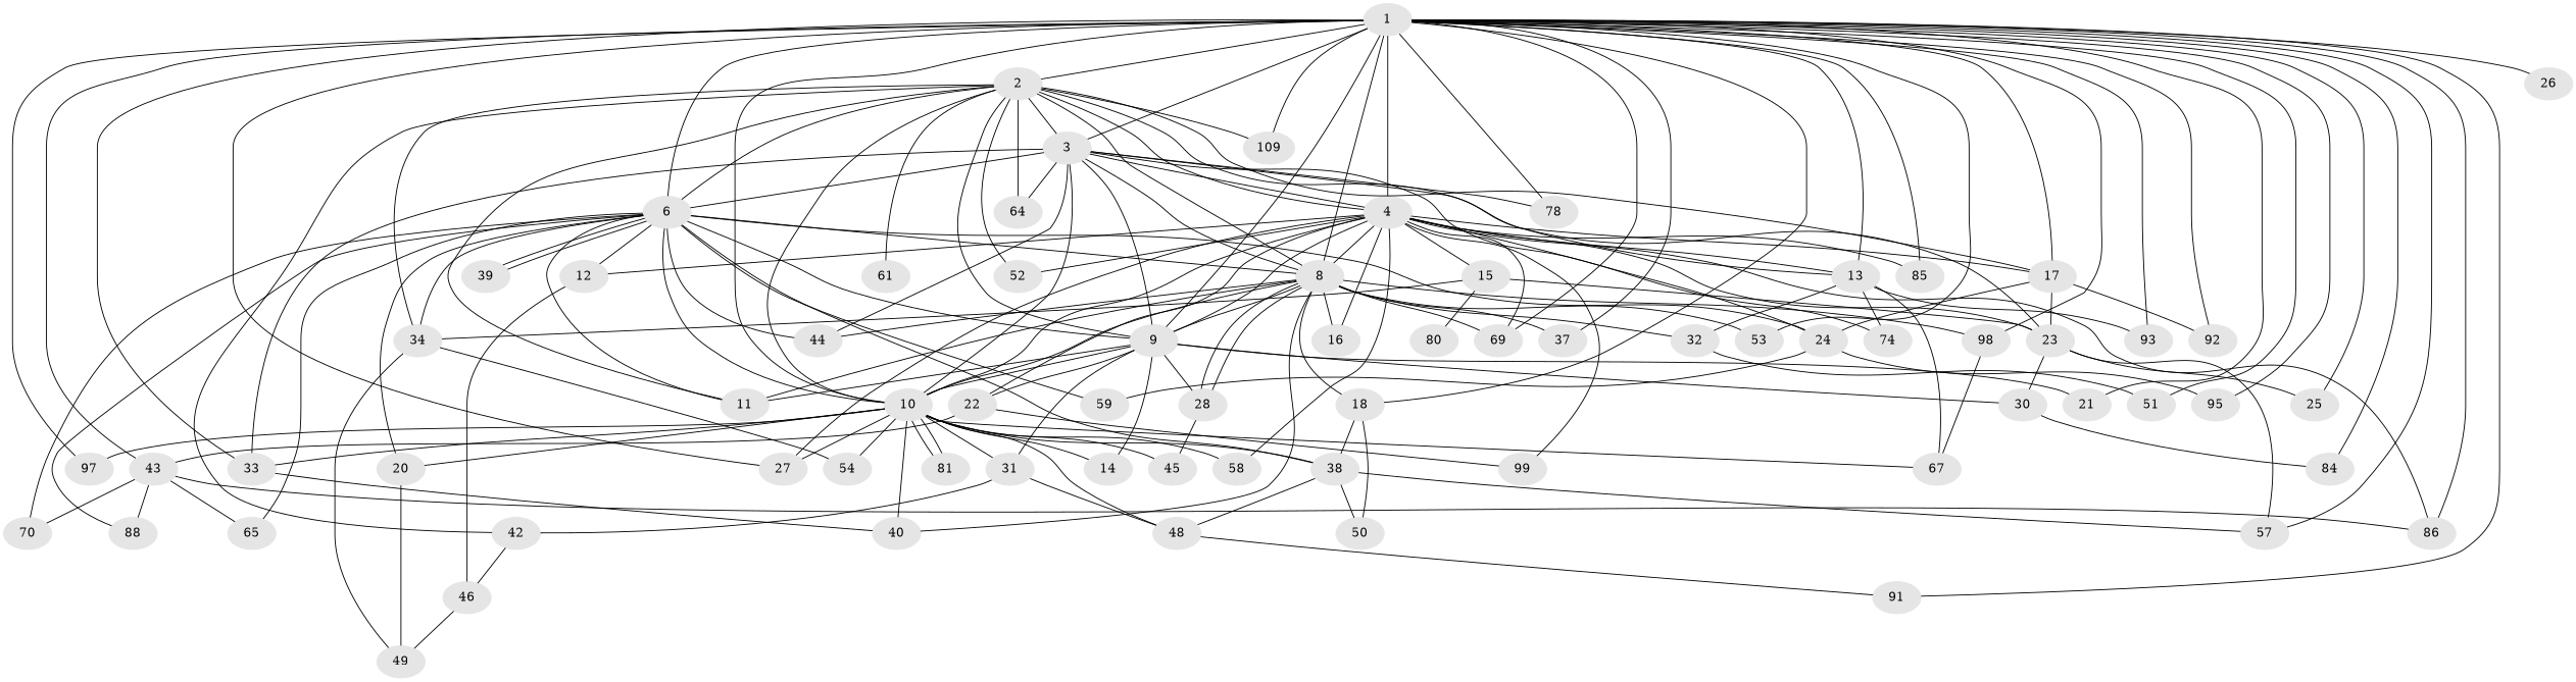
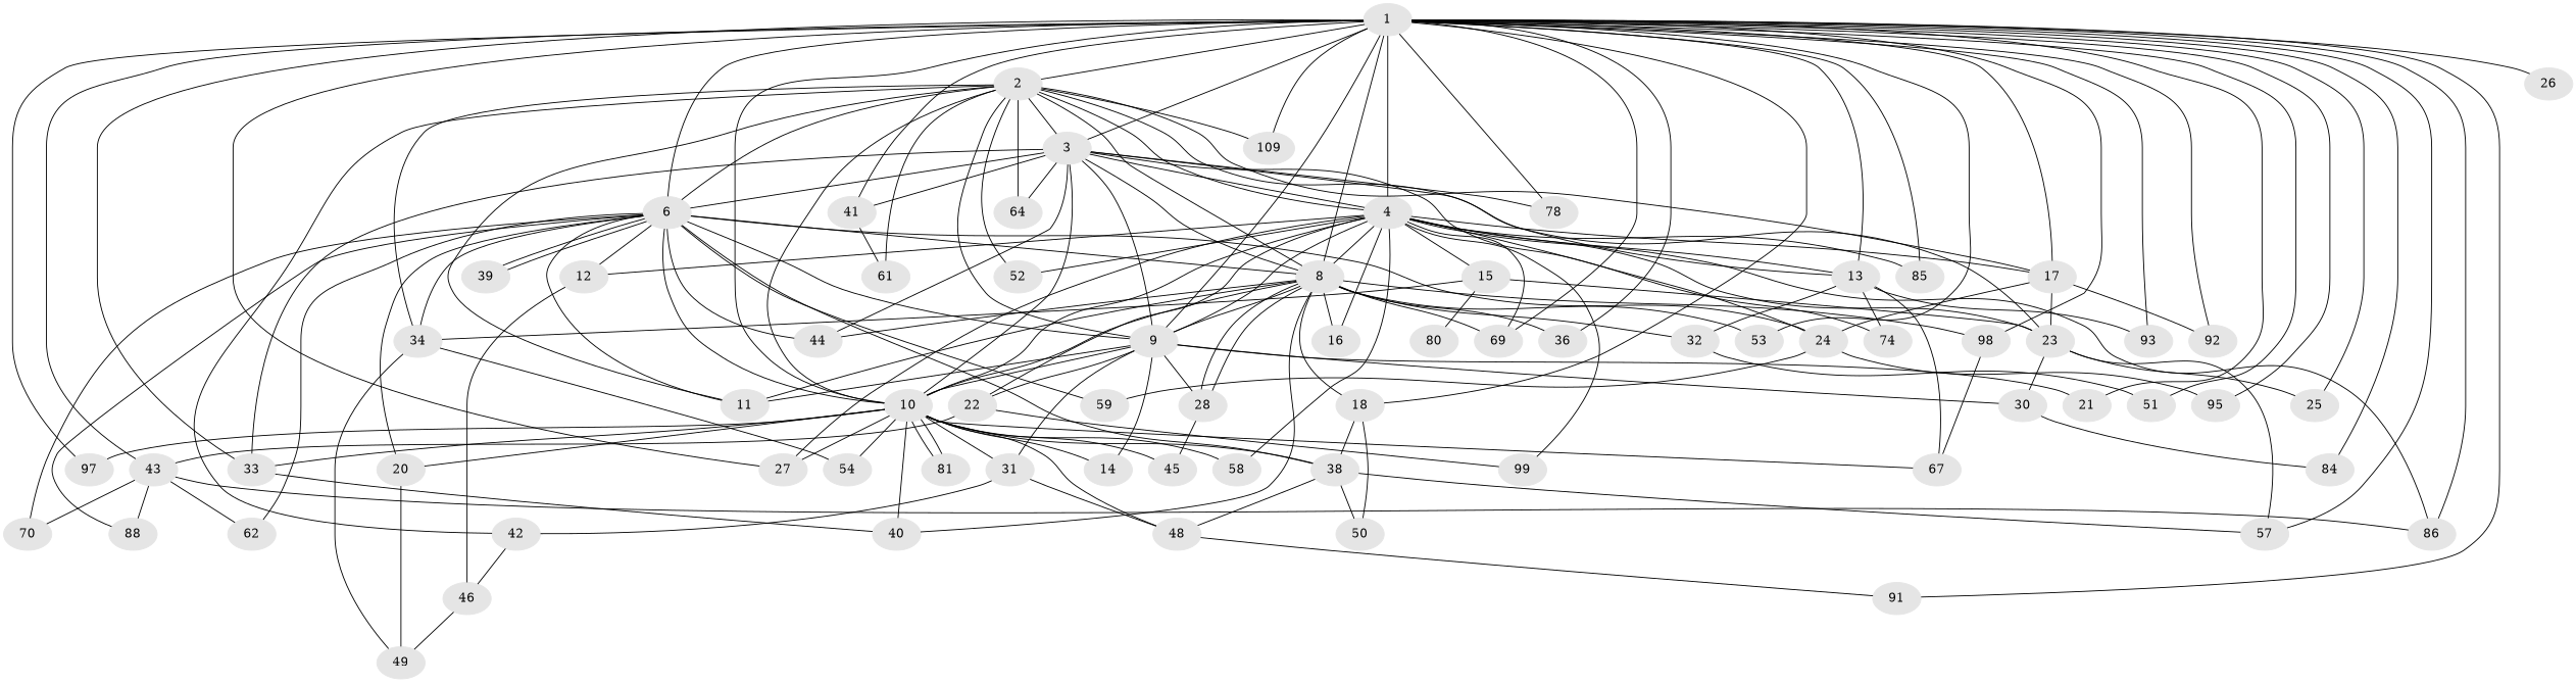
  graph {
    node [color=gray90 style=filled]
    1 [super="+7"]
    2 [super="+82"]
    3 [super="+37"]
    4 [super="+5"]
    6 [super="+56"]
    8 [super="+29"]
    9 [super="+55"]
    10 [super="+79"]
    13 [super="+90"]
    17 [super="+19"]
    18
    21
    25 [super="+60"]
    26
    27 [super="+47"]
    33 [super="+100"]
    n17 [label=95]
-   36 [label=37]
+   36
+   41
    43 [super="+68"]
    51
    57 [super="+96"]
    69 [super="+76"]
    78
    84
    85
    86 [super="+87"]
    91
    92
    93
    97
    98
    n33 [label=109]
    53
    11
    34 [super="+75"]
    42
    52
    61
    64
    23 [super="+72"]
    24 [super="+66"]
    44 [super="+65"]
    12
    15 [super="+77"]
    16
    22 [super="+71"]
    58
    74
    99
    20
    38 [super="+94"]
    39
    59
-   62 [label=65]
+   62
    70
    88
    28 [super="+89"]
    32
    40 [super="+83"]
    14
    30
    31
    45
    48 [super="+63"]
    54
    67 [super="+95"]
    81
    50
    49 [super="+73"]
    46
    80
    1 -- 2 [weight=2]
    1 -- 3 [weight=2]
    1 -- 4 [weight=4]
    1 -- 6 [weight=2]
    1 -- 8 [weight=2]
    1 -- 9 [weight=2]
    1 -- 10 [weight=3]
    1 -- 13
    1 -- 17
    1 -- 18
    1 -- 21
    1 -- 25 [weight=2]
    1 -- 26 [weight=2]
    1 -- 27
    1 -- 33
    1 -- n17
    1 -- 36
+   1 -- 41
    1 -- 43 [weight=2]
    1 -- 51
    1 -- 57
    1 -- 69
    1 -- 78
    1 -- 84
    1 -- 85
    1 -- 86
    1 -- 91
    1 -- 92
    1 -- 93
    1 -- 97
    1 -- 98
    1 -- n33
    1 -- 53
    2 -- 3
    2 -- 4 [weight=2]
    2 -- 6
    2 -- 8
    2 -- 9
    2 -- 10
    2 -- 13
    2 -- 17
    2 -- n33
    2 -- 11
    2 -- 34 [weight=2]
    2 -- 42
    2 -- 52
    2 -- 61
    2 -- 64
    3 -- 4 [weight=2]
    3 -- 6
    3 -- 8
    3 -- 9
    3 -- 10
    3 -- 33
+   3 -- 41
    3 -- 78
    3 -- 64
    3 -- 23
    3 -- 24
    3 -- 44
    4 -- 8 [weight=2]
    4 -- 9 [weight=2]
    4 -- 10 [weight=2]
    4 -- 13
    4 -- 17
    4 -- 27
    4 -- 69
    4 -- 85
    4 -- 86
    4 -- 52
    4 -- 23
    4 -- 12
    4 -- 15 [weight=2]
    4 -- 16
    4 -- 22
    4 -- 58
    4 -- 74
    4 -- 99
    6 -- 8 [weight=2]
    6 -- 9
    6 -- 10
    6 -- 11
    6 -- 34
    6 -- 24
    6 -- 44
    6 -- 12
    6 -- 20
    6 -- 38
    6 -- 39
    6 -- 39
    6 -- 59
    6 -- 62
    6 -- 70
    6 -- 88
    8 -- 9
    8 -- 10
    8 -- 18
    8 -- 36
    8 -- 69
    8 -- 98
    8 -- 53
    8 -- 11
    8 -- 44
    8 -- 16
    8 -- 28
    8 -- 28
    8 -- 32
    8 -- 40
    9 -- 10
    9 -- 21
    9 -- 11
    9 -- 22
    9 -- 28
    9 -- 14
    9 -- 30
    9 -- 31
    10 -- 27
    10 -- 33
    10 -- 97
    10 -- 58
    10 -- 20
    10 -- 38
    10 -- 40 [weight=2]
    10 -- 14
    10 -- 31
    10 -- 45
    10 -- 48
    10 -- 54
    10 -- 67
    10 -- 81
    10 -- 81
    13 -- 93
    13 -- 74
    13 -- 32
    13 -- 67
    17 -- 92
    17 -- 23
    17 -- 24
    18 -- 38
    18 -- 50
    33 -- 40
+   41 -- 61
    43 -- 86
    43 -- 62
    43 -- 70
    43 -- 88
    98 -- 67
    34 -- 54
    34 -- 49
    42 -- 46
    23 -- 25
    23 -- 57
    23 -- 30
    24 -- n17
    24 -- 59
    12 -- 46
    15 -- 34
    15 -- 23
    15 -- 80 [weight=2]
    22 -- 43
    22 -- 99
    20 -- 49
    38 -- 57
    38 -- 48
    38 -- 50
    28 -- 45
    32 -- 51
    30 -- 84
    31 -- 42
    31 -- 48
    48 -- 91
    46 -- 49
  }
